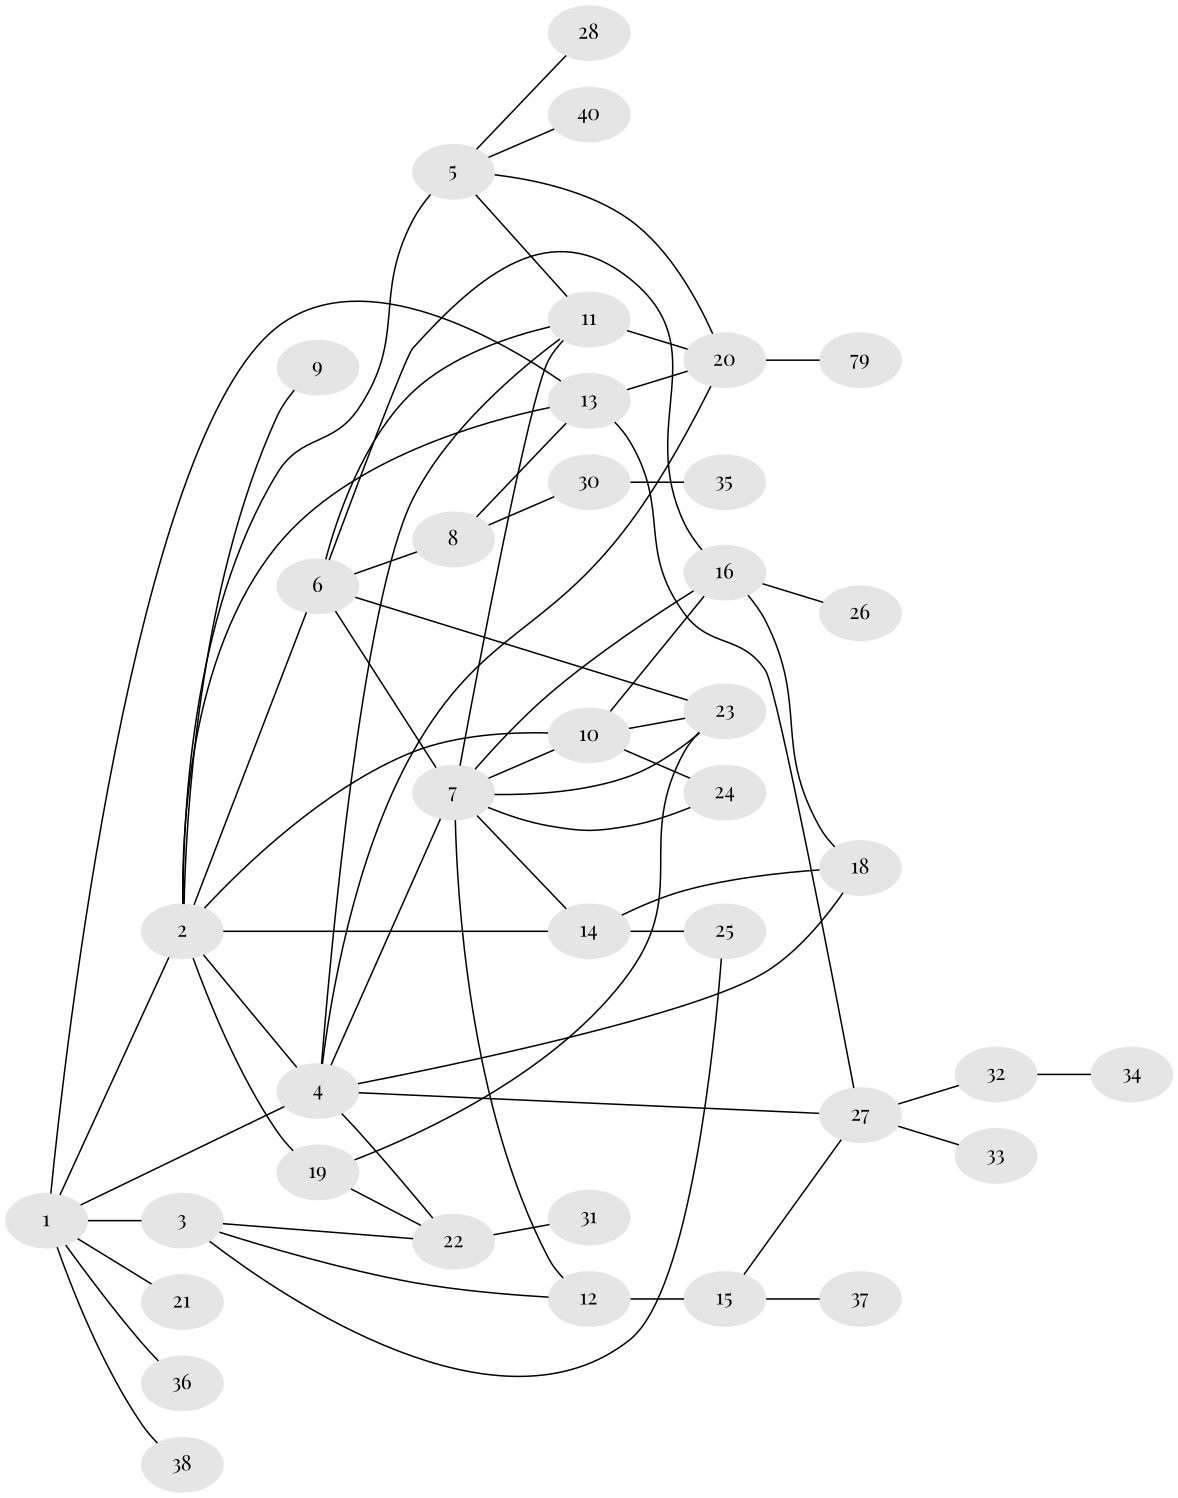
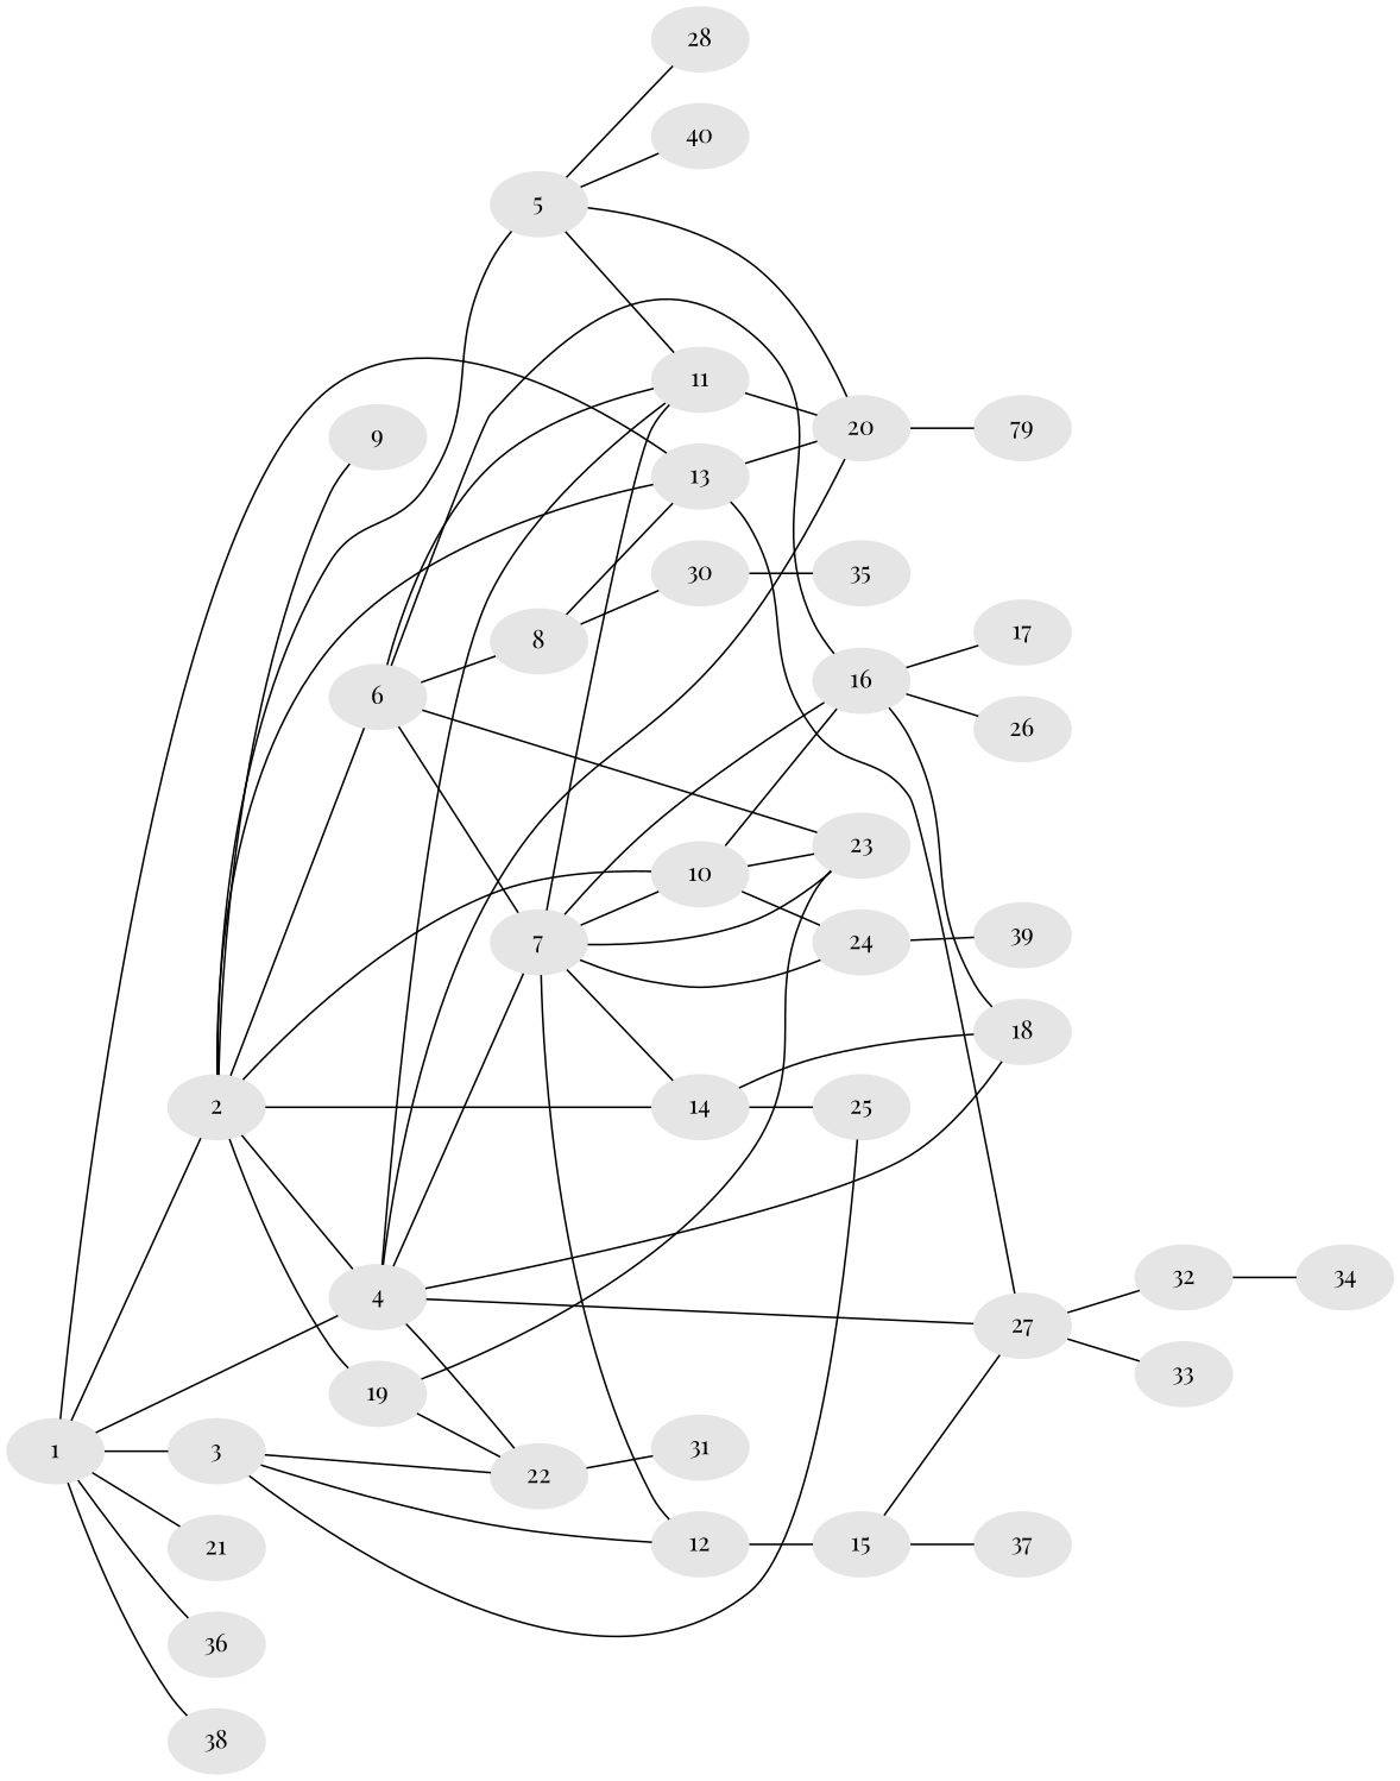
  graph {
    fontname="Playfair Display"
    rankdir=LR
    node [color=gray90 fontname="Playfair Display" style=filled]
    edge [fontname="Playfair Display" weight=1.0]
    1
    2
    3
    4
    13
    21
    36
    38
    5
    6
    9
    10
    14
    19
    12
    22
    25
    7
    11
    18
    20
    27
    28
    40
    8
    16
    23
    24
    15
    31
    n31 [label=79]
    32
    33
    30
+   17
    26
+   39
    35
    37
    34
    1 -- 2
    1 -- 3 [weight=11.0]
    1 -- 4
    1 -- 13
    1 -- 21
    1 -- 36
    1 -- 38
    2 -- 4
    2 -- 13
    2 -- 5
    2 -- 6
    2 -- 9
    2 -- 10
    2 -- 14
    2 -- 19 [weight=3.0]
    3 -- 12
    3 -- 22
    3 -- 25
    4 -- 22
    4 -- 7
    4 -- 11
    4 -- 18
    4 -- 20
    4 -- 27 [weight=5.0]
    13 -- 20
    13 -- 27
    5 -- 11
    5 -- 20
    5 -- 28
    5 -- 40
    6 -- 7
    6 -- 11
    6 -- 8
    6 -- 16
    6 -- 23
    10 -- 16
    10 -- 23
    10 -- 24
    14 -- 25 [weight=3.0]
    14 -- 18
    19 -- 22
    19 -- 23
    12 -- 15 [weight=2.0]
    22 -- 31 [weight=2.0]
    7 -- 10
    7 -- 14
    7 -- 12
    7 -- 11 [weight=8.0]
    7 -- 16
    7 -- 23
    7 -- 24
    11 -- 20
    20 -- n31
    27 -- 32
    27 -- 33
    8 -- 13
    8 -- 30
    16 -- 18
+   16 -- 17
    16 -- 26
+   24 -- 39
    15 -- 27
    15 -- 37
    32 -- 34
    30 -- 35
  }
